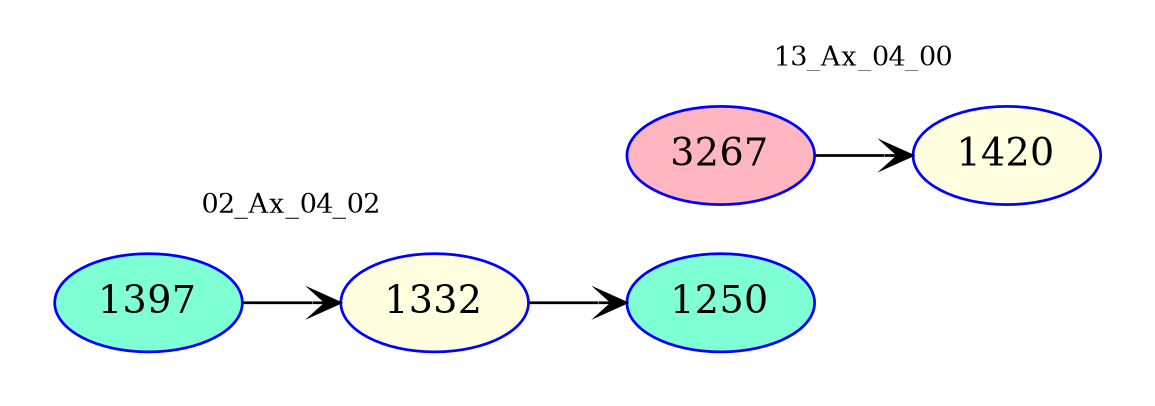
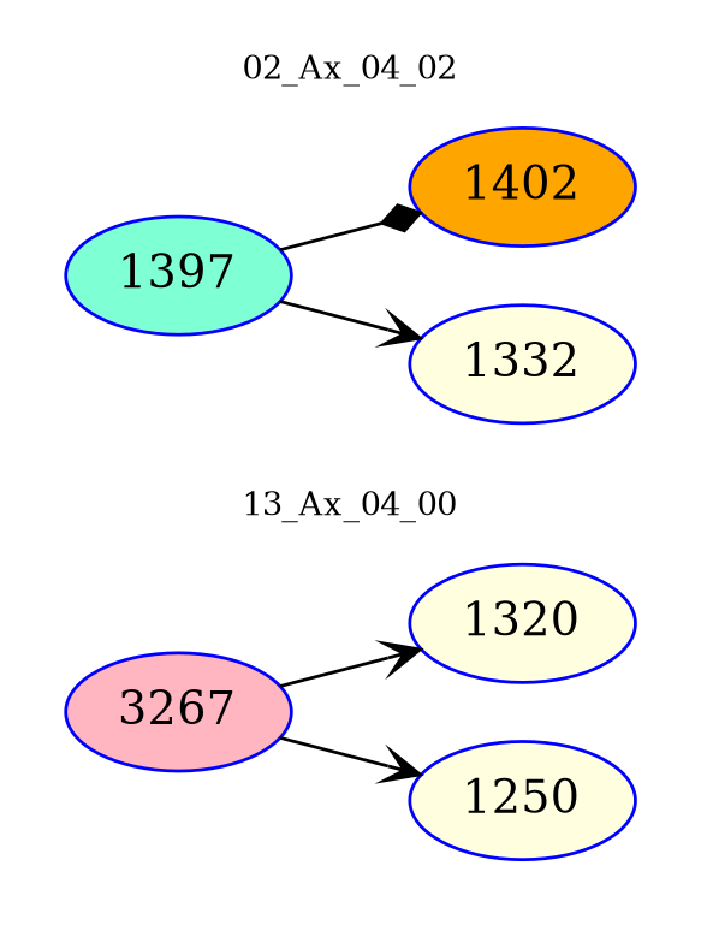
  digraph {
    rankdir=LR
    node [color=blue fillcolor=aquamarine style=filled]
    edge [arrowhead=vee color=black]
    n1 [fillcolor=lightpink label=3267]
-   n2 [label=1250]
-   n3 [fillcolor=lightyellow label=1420]
+   n2 [fillcolor=lightyellow label=1250]
+   n3 [fillcolor=lightyellow label=1320]
    n4 [label=1397]
    n5 [fillcolor=lightyellow label=1332]
+   n6 [fillcolor=orange label=1402]
    subgraph cluster_1 {
      color=white
      fontsize=10
      label="13_Ax_04_00"
      n1
      n2
      n3
    }
    subgraph cluster_2 {
      color=white
      fontsize=10
      label="02_Ax_04_02"
      n4
      n5
+     n6
    }
-   n5 -> n2
+   n1 -> n2
    n1 -> n3
    n4 -> n5
+   n4 -> n6 [arrowhead=diamond]
  }
